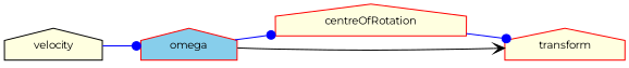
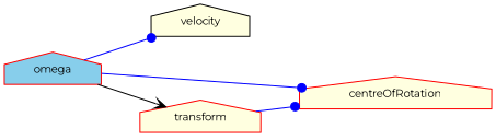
  digraph {
    fontname=Montserrat
    rankdir=LR
    node [color=red fillcolor=lightyellow fontname=Montserrat fontsize=10 shape=house style=filled]
    edge [arrowhead=dot color=blue fontname=Montserrat fontsize=10 labelfontname=FreeSans labelfontsize=10 style=solid]
    n1 [color=black fontcolor=black height=0.2 label=velocity width=0.4]
    n2 [fillcolor=skyblue height=0.2 label=omega width=0.4]
    n3 [height=0.2 label=centreOfRotation width=0.4]
    n4 [height=0.2 label=transform width=0.4]
-   n1 -> n2
+   n2 -> n1
    n2 -> n3
    n2 -> n4 [arrowhead=vee color=black]
-   n3 -> n4
+   n4 -> n3
  }
